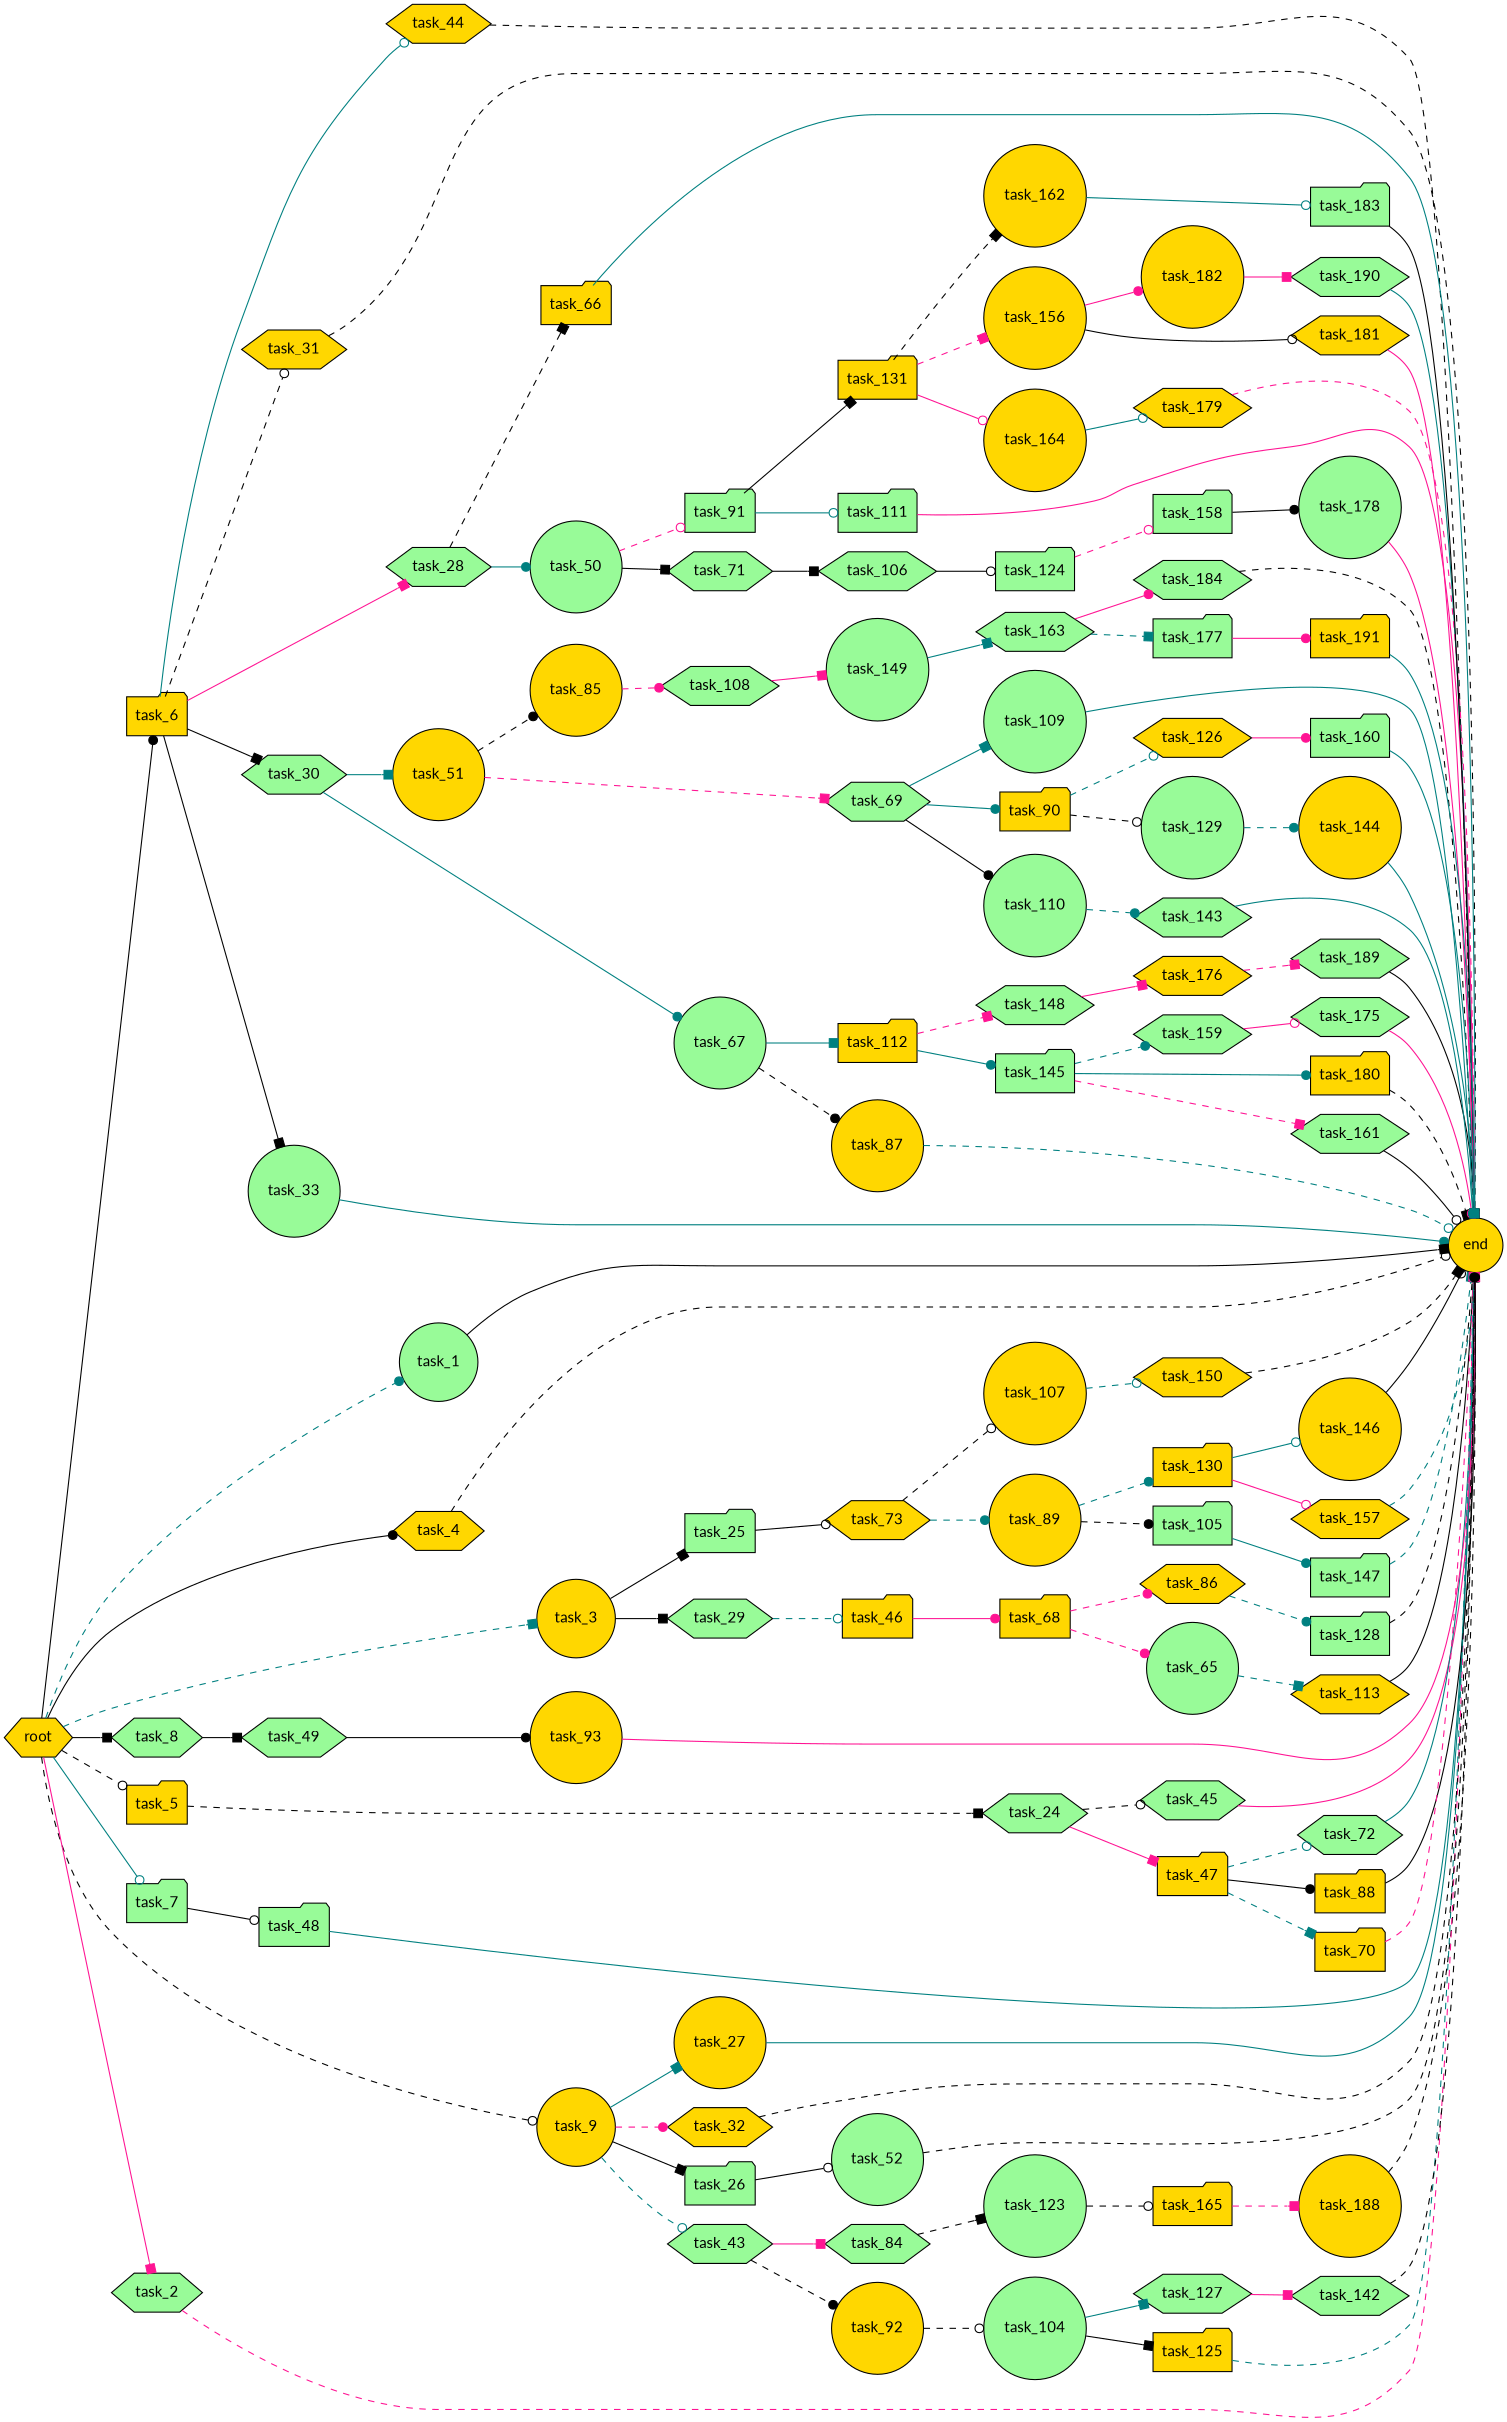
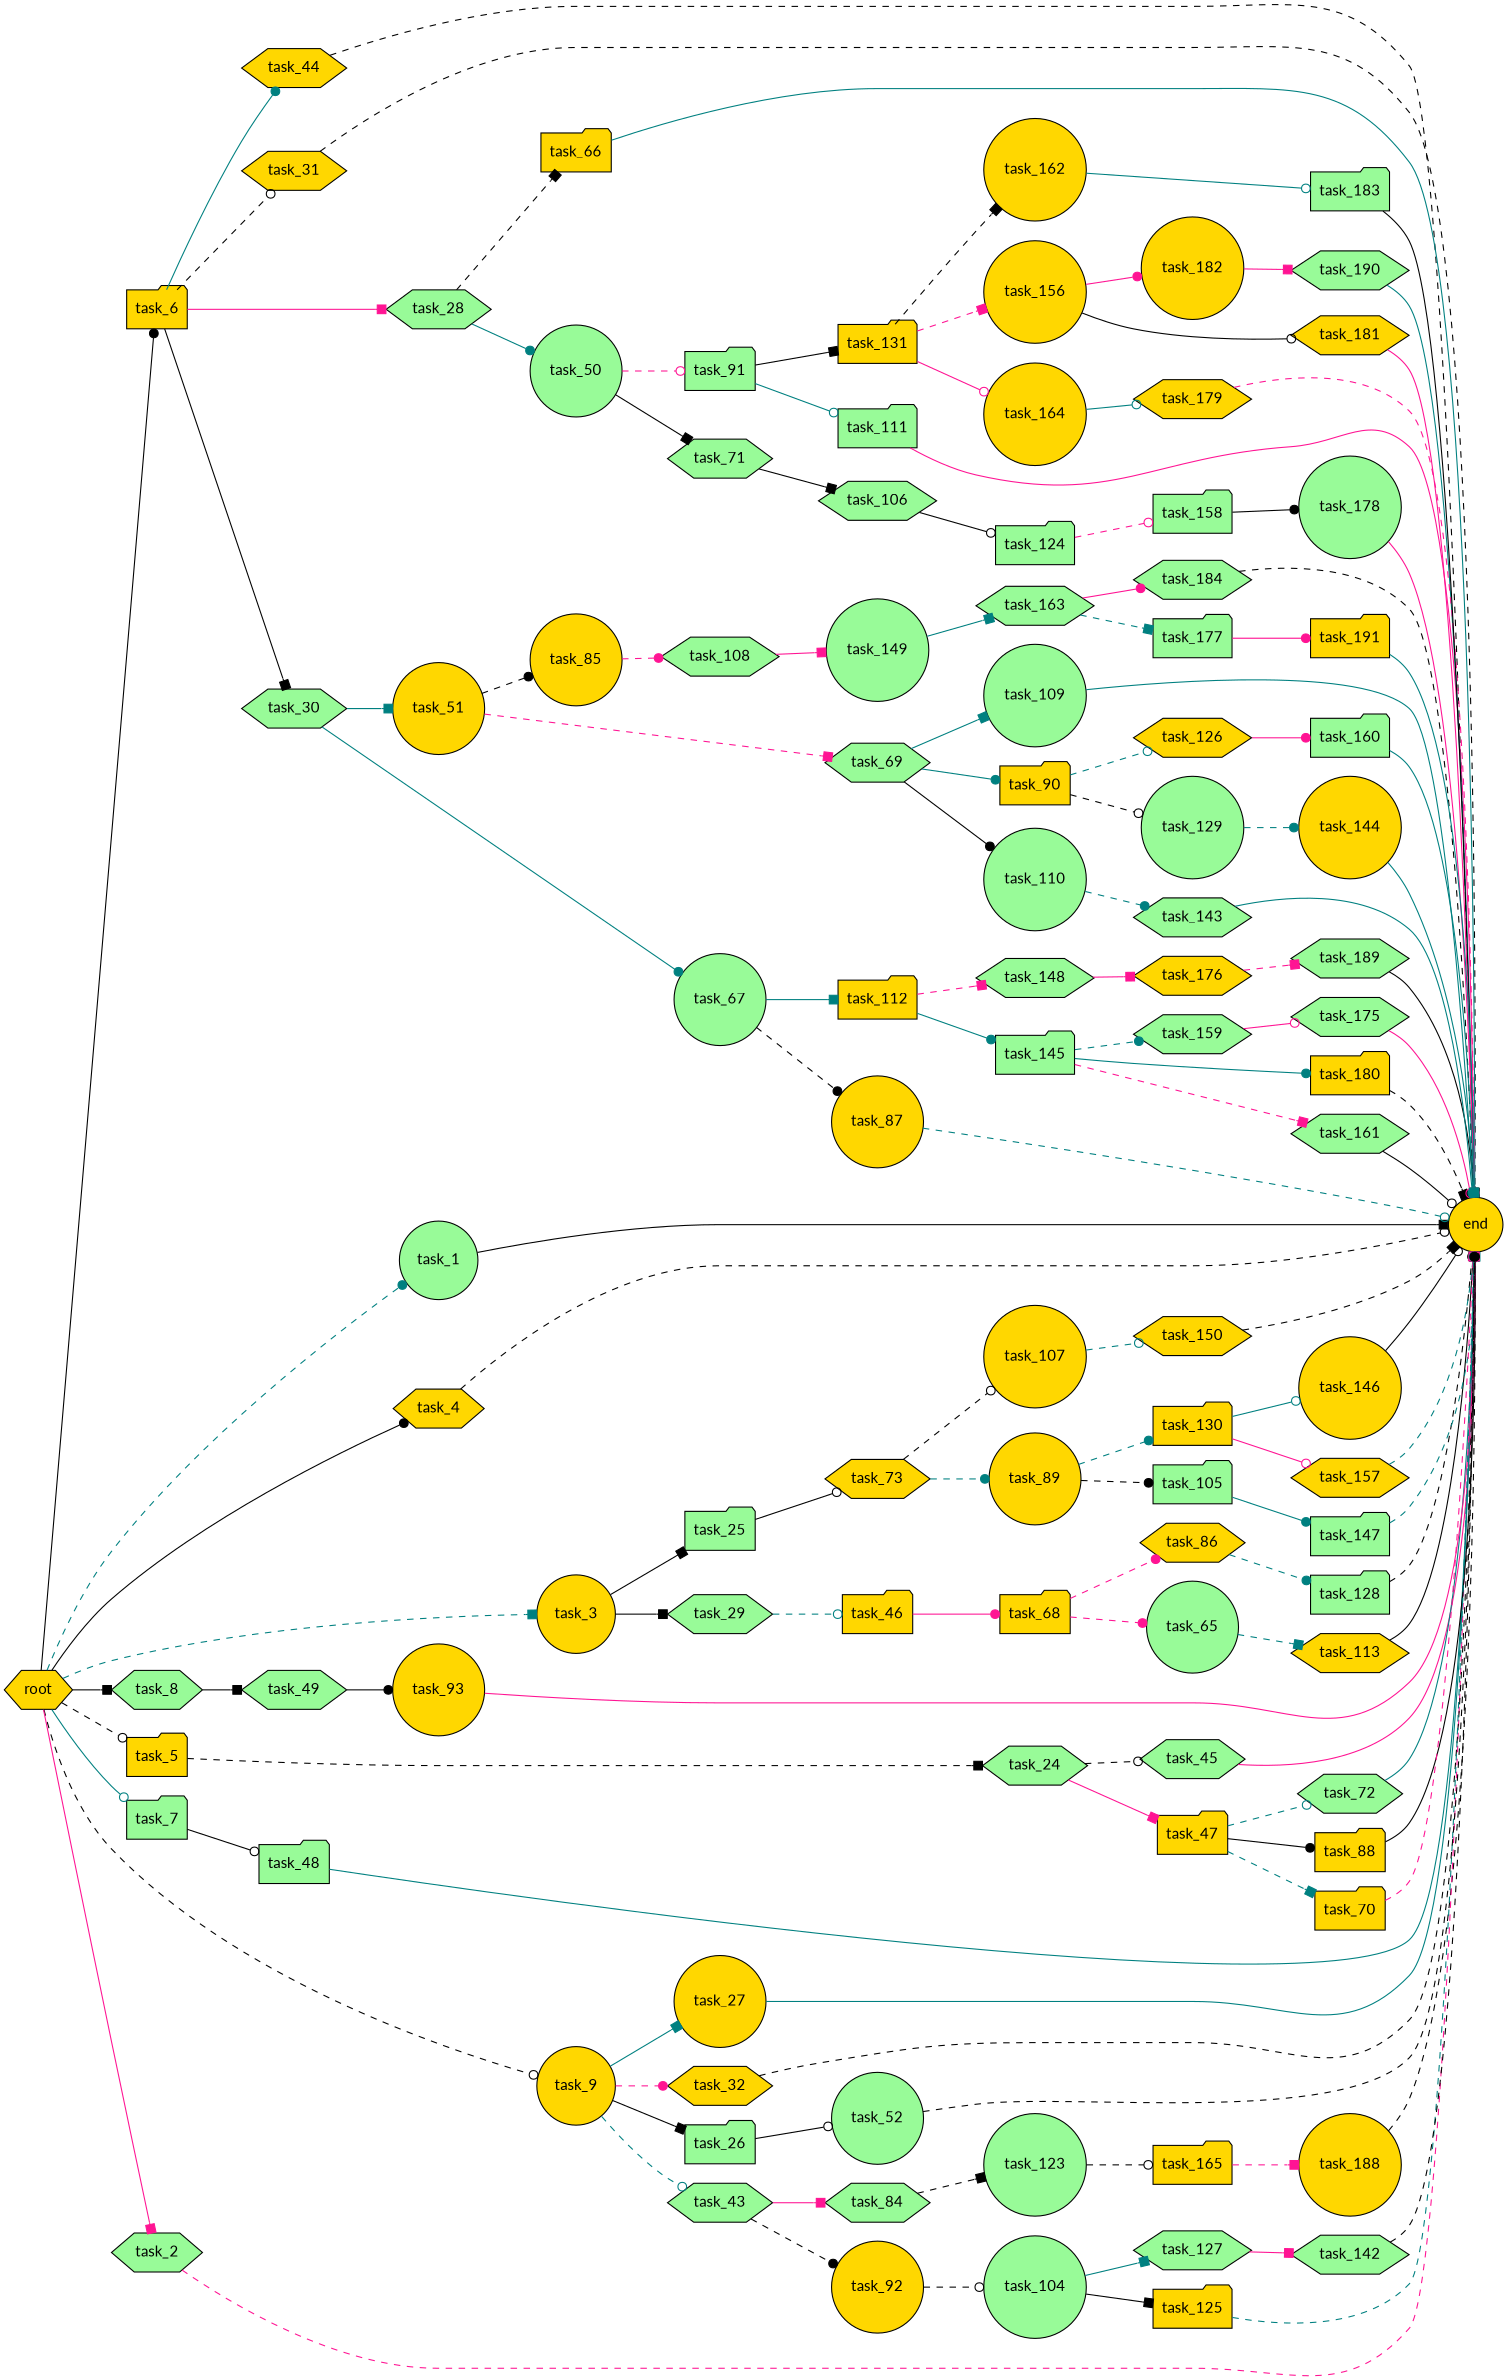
  digraph {
    fontname=Lato
    rankdir=LR
    node [fillcolor=palegreen fontname=Lato shape=hexagon style=filled]
    edge [arrowhead=box color=black fontname=Lato style=solid]
    task_112 [fillcolor=gold shape=folder]
    task_148
    task_145 [shape=folder]
    task_176 [fillcolor=gold]
    task_159
    task_180 [fillcolor=gold shape=folder]
    task_161
    task_6 [fillcolor=gold shape=folder]
    task_44 [fillcolor=gold]
    task_31 [fillcolor=gold]
    task_28
    task_30
-   task_33 [shape=circle]
    end [fillcolor=gold shape=circle]
    task_66 [fillcolor=gold shape=folder]
    task_50 [shape=circle]
    task_51 [fillcolor=gold shape=circle]
    task_67 [shape=circle]
    task_91 [shape=folder]
    task_131 [fillcolor=gold shape=folder]
    task_111 [shape=folder]
    task_162 [fillcolor=gold shape=circle]
    task_156 [fillcolor=gold shape=circle]
    task_164 [fillcolor=gold shape=circle]
    task_45
    task_73 [fillcolor=gold]
    task_107 [fillcolor=gold shape=circle]
    task_89 [fillcolor=gold shape=circle]
    task_150 [fillcolor=gold]
    task_130 [fillcolor=gold shape=folder]
    task_105 [shape=folder]
    task_123 [shape=circle]
    task_165 [fillcolor=gold shape=folder]
    task_188 [fillcolor=gold shape=circle]
    task_1 [shape=circle]
    task_175
    task_68 [fillcolor=gold shape=folder]
    task_86 [fillcolor=gold]
    task_65 [shape=circle]
    task_128 [shape=folder]
    task_190
    task_113 [fillcolor=gold]
    task_146 [fillcolor=gold shape=circle]
    task_157 [fillcolor=gold]
    task_72
    root [fillcolor=gold]
    task_4 [fillcolor=gold]
    task_3 [fillcolor=gold shape=circle]
    task_8
    task_5 [fillcolor=gold shape=folder]
    task_7 [shape=folder]
    task_9 [fillcolor=gold shape=circle]
    task_2
    task_25 [shape=folder]
    task_29
    task_49
    task_24
    task_48 [shape=folder]
    task_27 [fillcolor=gold shape=circle]
    task_32 [fillcolor=gold]
    task_26 [shape=folder]
    task_43
    task_178 [shape=circle]
    task_179 [fillcolor=gold]
    task_144 [fillcolor=gold shape=circle]
    task_189
    task_46 [fillcolor=gold shape=folder]
    task_147 [shape=folder]
    task_183 [shape=folder]
    task_182 [fillcolor=gold shape=circle]
    task_181 [fillcolor=gold]
    task_93 [fillcolor=gold shape=circle]
    task_84
    task_184
    task_109 [shape=circle]
    task_177 [shape=folder]
    task_191 [fillcolor=gold shape=folder]
    task_47 [fillcolor=gold shape=folder]
    task_88 [fillcolor=gold shape=folder]
    task_70 [fillcolor=gold shape=folder]
    task_92 [fillcolor=gold shape=circle]
    task_104 [shape=circle]
    task_127
    task_125 [fillcolor=gold shape=folder]
    task_126 [fillcolor=gold]
    task_160 [shape=folder]
    task_85 [fillcolor=gold shape=circle]
    task_69
    task_108
    task_90 [fillcolor=gold shape=folder]
    task_110 [shape=circle]
    task_71
    task_142
    task_52 [shape=circle]
    task_106
    task_124 [shape=folder]
    task_129 [shape=circle]
    task_143
    task_158 [shape=folder]
    task_87 [fillcolor=gold shape=circle]
    task_149 [shape=circle]
    task_163
    task_112 -> task_148 [color=deeppink style=dashed]
    task_112 -> task_145 [arrowhead=dot color=teal]
    task_148 -> task_176 [color=deeppink]
    task_145 -> task_159 [arrowhead=dot color=teal style=dashed]
    task_145 -> task_180 [arrowhead=dot color=teal]
    task_145 -> task_161 [color=deeppink style=dashed]
    task_176 -> task_189 [color=deeppink style=dashed]
    task_159 -> task_175 [arrowhead=odot color=deeppink]
    task_180 -> end [style=dashed]
    task_161 -> end [arrowhead=odot]
-   task_6 -> task_44 [arrowhead=odot color=teal]
+   task_6 -> task_44 [arrowhead=dot color=teal]
    task_6 -> task_31 [arrowhead=odot style=dashed]
    task_6 -> task_28 [color=deeppink]
    task_6 -> task_30
-   task_6 -> task_33
    task_44 -> end [style=dashed]
    task_31 -> end [style=dashed]
    task_28 -> task_66 [style=dashed]
    task_28 -> task_50 [arrowhead=dot color=teal]
    task_30 -> task_51 [color=teal]
    task_30 -> task_67 [arrowhead=dot color=teal]
-   task_33 -> end [arrowhead=dot color=teal]
    task_66 -> end [arrowhead=odot color=teal]
    task_50 -> task_91 [arrowhead=odot color=deeppink style=dashed]
    task_50 -> task_71
    task_51 -> task_85 [arrowhead=dot style=dashed]
    task_51 -> task_69 [color=deeppink style=dashed]
    task_67 -> task_112 [color=teal]
    task_67 -> task_87 [arrowhead=dot style=dashed]
    task_91 -> task_131
    task_91 -> task_111 [arrowhead=odot color=teal]
    task_131 -> task_162 [style=dashed]
    task_131 -> task_156 [color=deeppink style=dashed]
    task_131 -> task_164 [arrowhead=odot color=deeppink]
    task_111 -> end [arrowhead=odot color=deeppink]
    task_162 -> task_183 [arrowhead=odot color=teal]
    task_156 -> task_182 [arrowhead=dot color=deeppink]
    task_156 -> task_181 [arrowhead=odot]
    task_164 -> task_179 [arrowhead=odot color=teal]
    task_45 -> end [color=deeppink]
    task_73 -> task_107 [arrowhead=odot style=dashed]
    task_73 -> task_89 [arrowhead=dot color=teal style=dashed]
    task_107 -> task_150 [arrowhead=odot color=teal style=dashed]
    task_89 -> task_130 [arrowhead=dot color=teal style=dashed]
    task_89 -> task_105 [arrowhead=dot style=dashed]
    task_150 -> end [style=dashed]
    task_130 -> task_146 [arrowhead=odot color=teal]
    task_130 -> task_157 [arrowhead=odot color=deeppink]
    task_105 -> task_147 [arrowhead=dot color=teal]
    task_123 -> task_165 [arrowhead=odot style=dashed]
    task_165 -> task_188 [color=deeppink style=dashed]
    task_188 -> end [style=dashed]
    task_1 -> end
    task_175 -> end [arrowhead=odot color=deeppink]
    task_68 -> task_86 [arrowhead=dot color=deeppink style=dashed]
    task_68 -> task_65 [arrowhead=dot color=deeppink style=dashed]
    task_86 -> task_128 [arrowhead=dot color=teal style=dashed]
    task_65 -> task_113 [color=teal style=dashed]
    task_128 -> end [arrowhead=dot style=dashed]
    task_190 -> end [color=teal]
    task_113 -> end
    task_146 -> end [arrowhead=odot]
    task_157 -> end [color=teal style=dashed]
    task_72 -> end [arrowhead=odot color=teal]
    root -> task_6 [arrowhead=dot]
    root -> task_1 [arrowhead=dot color=teal style=dashed]
    root -> task_4 [arrowhead=dot]
    root -> task_3 [color=teal style=dashed]
    root -> task_8
    root -> task_5 [arrowhead=odot style=dashed]
    root -> task_7 [arrowhead=odot color=teal]
    root -> task_9 [arrowhead=odot style=dashed]
    root -> task_2 [color=deeppink]
    task_4 -> end [arrowhead=odot style=dashed]
    task_3 -> task_25
    task_3 -> task_29
    task_8 -> task_49
    task_5 -> task_24 [style=dashed]
    task_7 -> task_48 [arrowhead=odot]
    task_9 -> task_27 [color=teal]
    task_9 -> task_32 [arrowhead=dot color=deeppink style=dashed]
    task_9 -> task_26
    task_9 -> task_43 [arrowhead=odot color=teal style=dashed]
    task_2 -> end [color=deeppink style=dashed]
    task_25 -> task_73 [arrowhead=odot]
    task_29 -> task_46 [arrowhead=odot color=teal style=dashed]
    task_49 -> task_93 [arrowhead=dot]
    task_24 -> task_45 [arrowhead=odot style=dashed]
    task_24 -> task_47 [color=deeppink]
    task_48 -> end [color=teal]
    task_27 -> end [color=teal]
    task_32 -> end [style=dashed]
    task_26 -> task_52 [arrowhead=odot]
    task_43 -> task_84 [color=deeppink]
    task_43 -> task_92 [arrowhead=dot style=dashed]
    task_178 -> end [arrowhead=dot color=deeppink]
    task_179 -> end [arrowhead=dot color=deeppink style=dashed]
    task_144 -> end [arrowhead=odot color=teal]
    task_189 -> end [arrowhead=dot]
    task_46 -> task_68 [arrowhead=dot color=deeppink]
    task_147 -> end [color=teal style=dashed]
    task_183 -> end
    task_182 -> task_190 [color=deeppink]
    task_181 -> end [arrowhead=dot color=deeppink]
    task_93 -> end [color=deeppink]
    task_84 -> task_123 [style=dashed]
    task_184 -> end [arrowhead=odot style=dashed]
    task_109 -> end [arrowhead=odot color=teal]
    task_177 -> task_191 [arrowhead=dot color=deeppink]
    task_191 -> end [color=teal]
    task_47 -> task_72 [arrowhead=odot color=teal style=dashed]
    task_47 -> task_88 [arrowhead=dot]
    task_47 -> task_70 [color=teal style=dashed]
    task_88 -> end [arrowhead=dot]
    task_70 -> end [color=deeppink style=dashed]
    task_92 -> task_104 [arrowhead=odot style=dashed]
    task_104 -> task_127 [color=teal]
    task_104 -> task_125
    task_127 -> task_142 [color=deeppink]
    task_125 -> end [arrowhead=odot color=teal style=dashed]
    task_126 -> task_160 [arrowhead=dot color=deeppink]
    task_160 -> end [color=teal]
    task_85 -> task_108 [arrowhead=dot color=deeppink style=dashed]
    task_69 -> task_109 [color=teal]
    task_69 -> task_90 [arrowhead=dot color=teal]
    task_69 -> task_110 [arrowhead=dot]
    task_108 -> task_149 [color=deeppink]
    task_90 -> task_126 [arrowhead=odot color=teal style=dashed]
    task_90 -> task_129 [arrowhead=odot style=dashed]
    task_110 -> task_143 [arrowhead=dot color=teal style=dashed]
    task_71 -> task_106
    task_142 -> end [arrowhead=odot style=dashed]
    task_52 -> end [arrowhead=dot style=dashed]
    task_106 -> task_124 [arrowhead=odot]
    task_124 -> task_158 [arrowhead=odot color=deeppink style=dashed]
    task_129 -> task_144 [arrowhead=dot color=teal style=dashed]
    task_143 -> end [arrowhead=odot color=teal]
    task_158 -> task_178 [arrowhead=dot]
    task_87 -> end [arrowhead=odot color=teal style=dashed]
    task_149 -> task_163 [color=teal]
    task_163 -> task_184 [arrowhead=dot color=deeppink]
    task_163 -> task_177 [color=teal style=dashed]
  }
